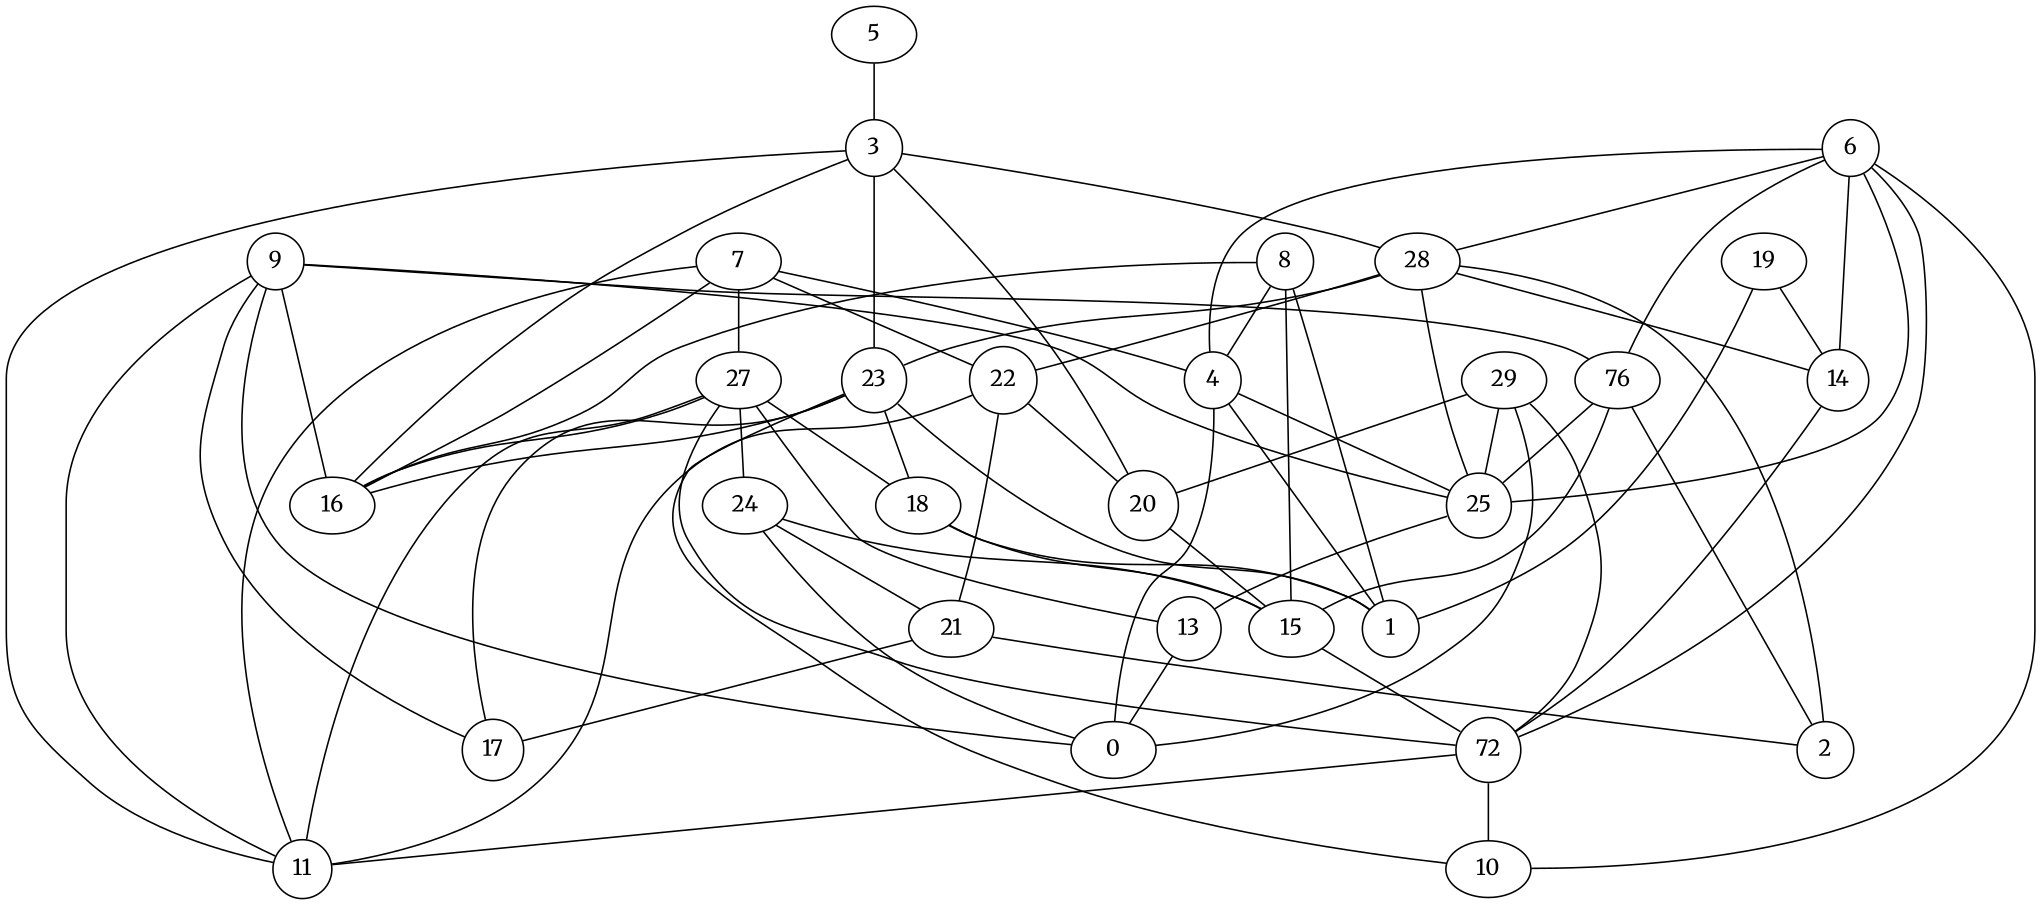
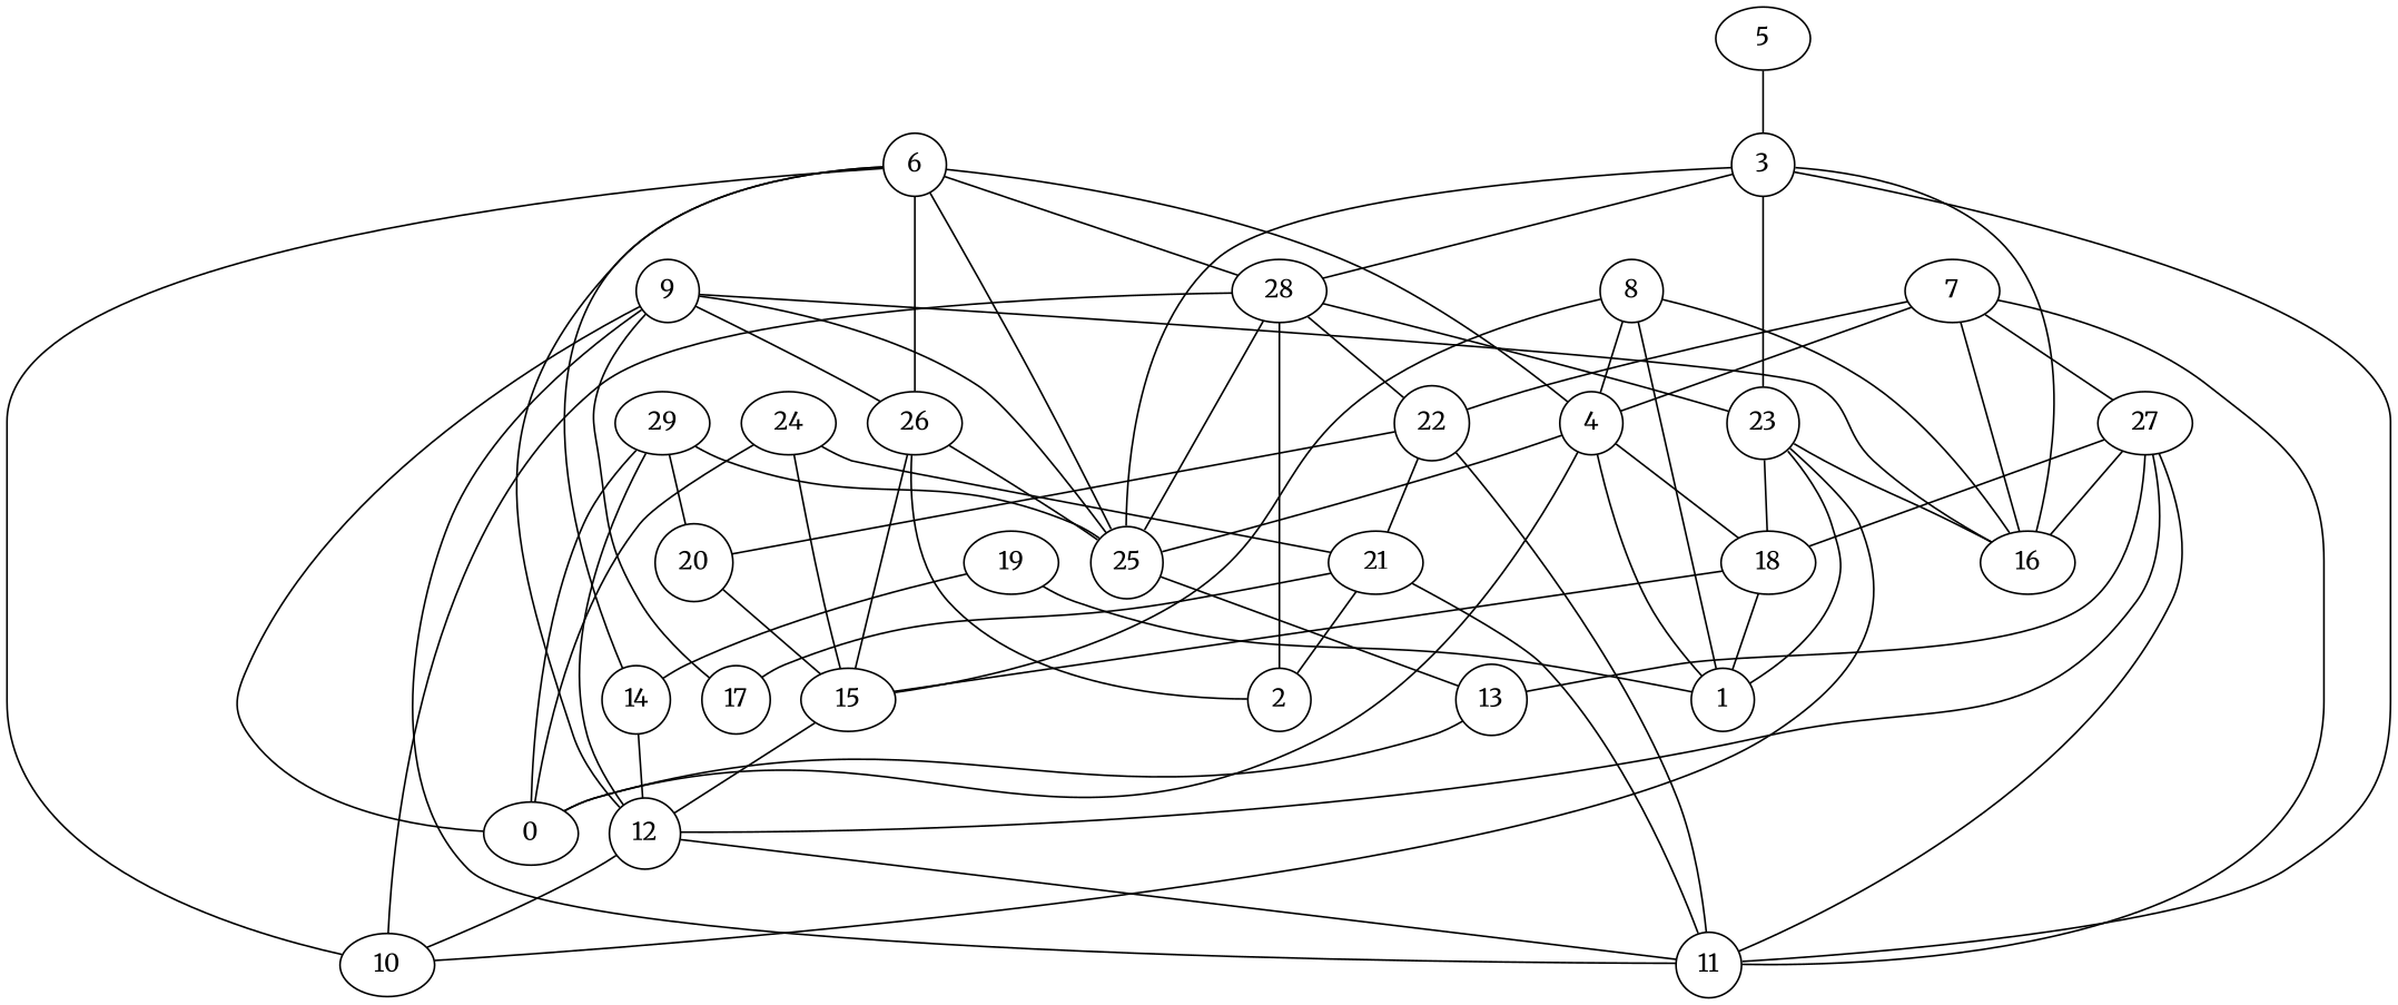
  digraph {
    fontname=Merriweather
    node [fontname=Merriweather shape=circle]
    edge [color=black dir=none fontname=Merriweather]
    18 [shape=ellipse]
    15 [shape=ellipse]
    1
-   12 [label=72]
+   12
    0 [shape=ellipse]
    10 [shape=ellipse]
    11
    29 [shape=ellipse]
    20
    25
    13
    9
    17
    16 [shape=ellipse]
-   26 [shape=ellipse label=76]
+   26 [shape=ellipse]
    22
    21 [shape=ellipse]
    2
    4
    27 [shape=ellipse]
    24 [shape=ellipse]
    28 [shape=ellipse]
    23
    7 [shape=ellipse]
    19 [shape=ellipse]
    14
    3
    6
    5 [shape=ellipse]
    8
    subgraph sub_1 {
      18
      15
      1
      12
      0
      10
      11
      29
      20
      25
      13
      9
      17
      16
      26
      22
      21
      2
      4
      27
      24
      28
      23
      7
      19
      14
      3
      6
      5
      8
    }
    18 -> 15
    18 -> 1
    15 -> 12
    12 -> 10
    12 -> 11
    29 -> 12
    29 -> 0
    29 -> 20
    29 -> 25
    20 -> 15
    25 -> 13
    13 -> 0
    9 -> 0
    9 -> 11
    9 -> 25
    9 -> 17
    9 -> 16
    9 -> 26
    26 -> 15
    26 -> 25
    26 -> 2
    22 -> 11
    22 -> 20
    22 -> 21
+   21 -> 11
    21 -> 17
    21 -> 2
+   4 -> 18
    4 -> 1
    4 -> 0
    4 -> 25
    27 -> 18
    27 -> 12
    27 -> 11
    27 -> 13
    27 -> 16
-   27 -> 24
    24 -> 15
    24 -> 0
    24 -> 21
-   28 -> 14
+   28 -> 10
    28 -> 25
    28 -> 22
    28 -> 2
    28 -> 23
    23 -> 18
    23 -> 1
    23 -> 10
-   23 -> 17
    23 -> 16
    7 -> 11
    7 -> 16
    7 -> 22
    7 -> 4
    7 -> 27
    19 -> 1
    19 -> 14
    14 -> 12
    3 -> 11
-   3 -> 20
+   3 -> 25
    3 -> 16
    3 -> 28
    3 -> 23
    6 -> 12
    6 -> 10
    6 -> 25
    6 -> 26
    6 -> 4
    6 -> 28
    6 -> 14
    5 -> 3
    8 -> 15
    8 -> 1
    8 -> 16
    8 -> 4
  }
